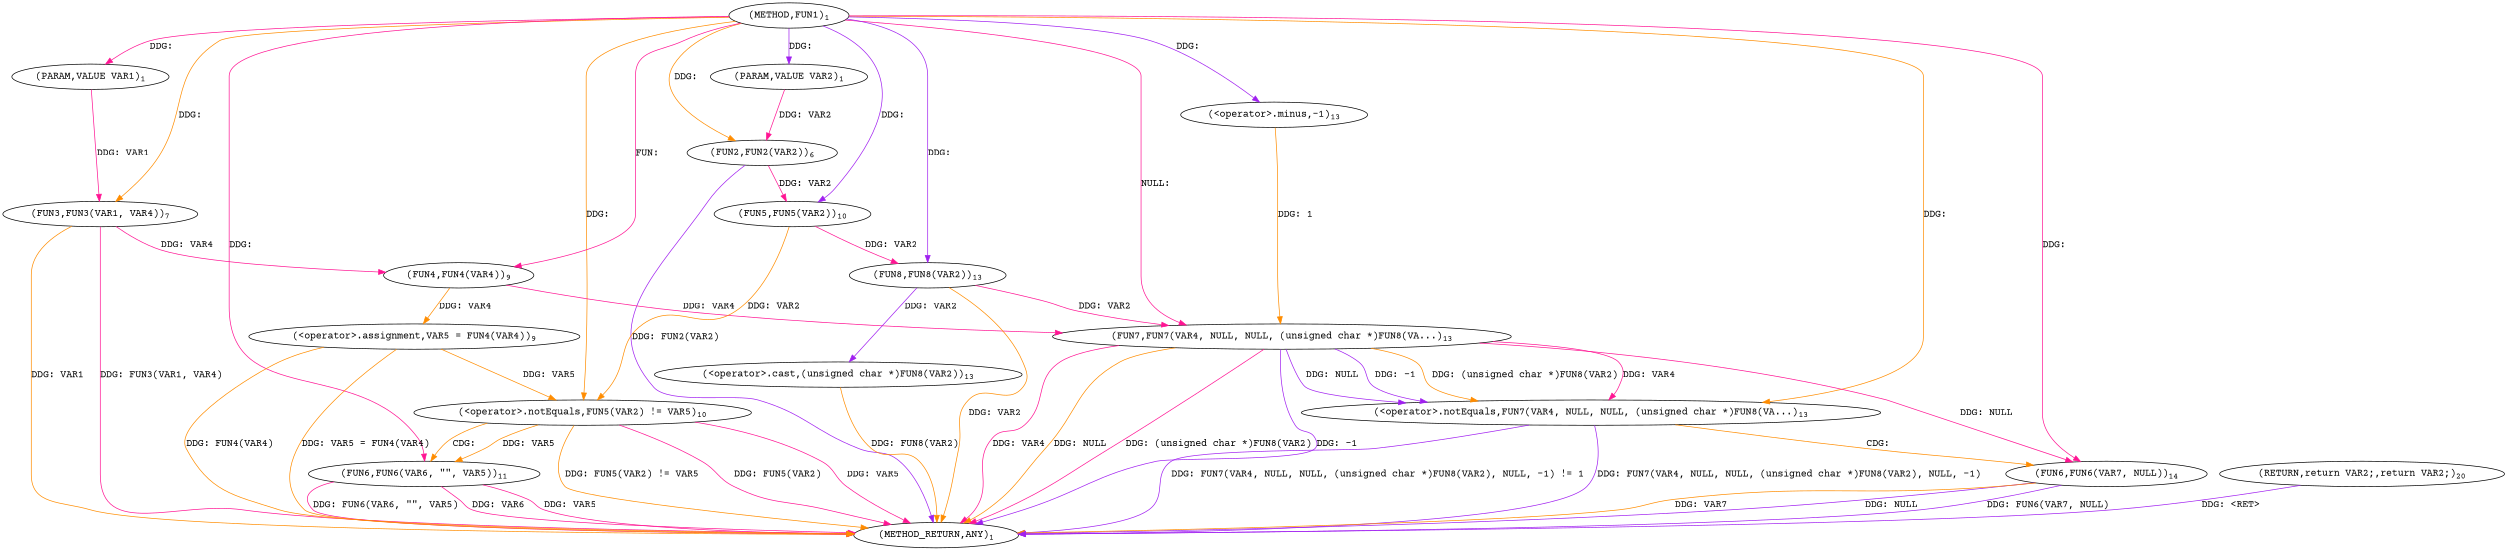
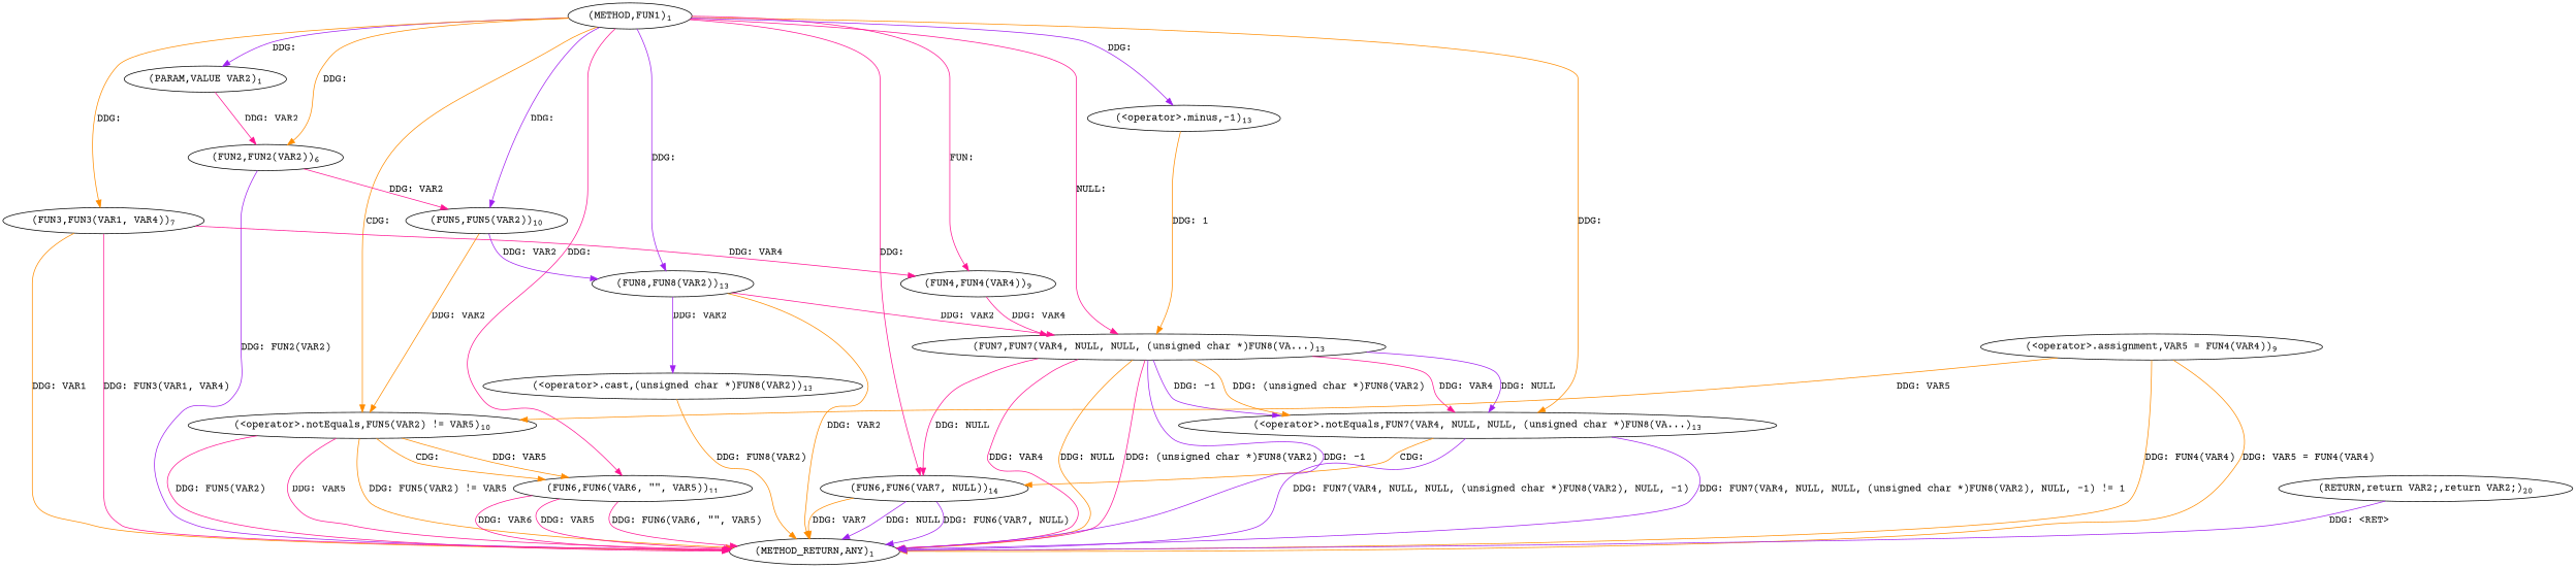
  digraph {
    fontname="Courier Prime"
    node [fontname="Courier Prime"]
    edge [color=deeppink fontname="Courier Prime"]
    n1 [label=<(METHOD,FUN1)<SUB>1</SUB>>]
-   n2 [label=<(PARAM,VALUE VAR1)<SUB>1</SUB>>]
    n3 [label=<(PARAM,VALUE VAR2)<SUB>1</SUB>>]
    n4 [label=<(FUN2,FUN2(VAR2))<SUB>6</SUB>>]
    n5 [label=<(FUN3,FUN3(VAR1, VAR4))<SUB>7</SUB>>]
    n6 [label=<(&lt;operator&gt;.notEquals,FUN5(VAR2) != VAR5)<SUB>10</SUB>>]
    n7 [label=<(&lt;operator&gt;.notEquals,FUN7(VAR4, NULL, NULL, (unsigned char *)FUN8(VA...)<SUB>13</SUB>>]
    n8 [label=<(FUN4,FUN4(VAR4))<SUB>9</SUB>>]
    n9 [label=<(FUN6,FUN6(VAR6, &quot;&quot;, VAR5))<SUB>11</SUB>>]
    n10 [label=<(FUN6,FUN6(VAR7, NULL))<SUB>14</SUB>>]
    n11 [label=<(FUN5,FUN5(VAR2))<SUB>10</SUB>>]
    n12 [label=<(FUN7,FUN7(VAR4, NULL, NULL, (unsigned char *)FUN8(VA...)<SUB>13</SUB>>]
    n13 [label=<(&lt;operator&gt;.minus,-1)<SUB>13</SUB>>]
    n14 [label=<(FUN8,FUN8(VAR2))<SUB>13</SUB>>]
    n15 [label=<(METHOD_RETURN,ANY)<SUB>1</SUB>>]
    n16 [label=<(&lt;operator&gt;.assignment,VAR5 = FUN4(VAR4))<SUB>9</SUB>>]
    n17 [label=<(&lt;operator&gt;.cast,(unsigned char *)FUN8(VAR2))<SUB>13</SUB>>]
    n18 [label=<(RETURN,return VAR2;,return VAR2;)<SUB>20</SUB>>]
-   n1 -> n2 [label="DDG: "]
    n1 -> n3 [color=purple label="DDG: "]
    n1 -> n4 [color=darkorange label="DDG: "]
    n1 -> n5 [color=darkorange label="DDG: "]
-   n1 -> n6 [color=darkorange label="DDG: "]
+   n1 -> n6 [color=darkorange label="CDG: "]
    n1 -> n7 [color=darkorange label="DDG: "]
    n1 -> n8 [label="FUN: "]
    n1 -> n9 [label="DDG: "]
    n1 -> n10 [label="DDG: "]
    n1 -> n11 [color=purple label="DDG: "]
    n1 -> n12 [label="NULL: "]
    n1 -> n13 [color=purple label="DDG: "]
    n1 -> n14 [color=purple label="DDG: "]
-   n2 -> n5 [label="DDG: VAR1"]
    n3 -> n4 [label="DDG: VAR2"]
    n4 -> n11 [label="DDG: VAR2"]
    n4 -> n15 [color=purple label="DDG: FUN2(VAR2)"]
    n5 -> n8 [label="DDG: VAR4"]
    n5 -> n15 [color=darkorange label="DDG: VAR1"]
    n5 -> n15 [label="DDG: FUN3(VAR1, VAR4)"]
    n6 -> n9 [color=darkorange label="DDG: VAR5"]
    n6 -> n9 [color=darkorange label="CDG: "]
    n6 -> n15 [label="DDG: FUN5(VAR2)"]
    n6 -> n15 [label="DDG: VAR5"]
    n6 -> n15 [color=darkorange label="DDG: FUN5(VAR2) != VAR5"]
    n7 -> n10 [color=darkorange label="CDG: "]
    n7 -> n15 [color=purple label="DDG: FUN7(VAR4, NULL, NULL, (unsigned char *)FUN8(VAR2), NULL, -1)"]
    n7 -> n15 [color=purple label="DDG: FUN7(VAR4, NULL, NULL, (unsigned char *)FUN8(VAR2), NULL, -1) != 1"]
    n8 -> n12 [label="DDG: VAR4"]
-   n8 -> n16 [color=darkorange label="DDG: VAR4"]
    n9 -> n15 [label="DDG: VAR5"]
    n9 -> n15 [label="DDG: FUN6(VAR6, &quot;&quot;, VAR5)"]
    n9 -> n15 [label="DDG: VAR6"]
    n10 -> n15 [color=purple label="DDG: NULL"]
    n10 -> n15 [color=purple label="DDG: FUN6(VAR7, NULL)"]
    n10 -> n15 [color=darkorange label="DDG: VAR7"]
    n11 -> n6 [color=darkorange label="DDG: VAR2"]
-   n11 -> n14 [label="DDG: VAR2"]
+   n11 -> n14 [color=purple label="DDG: VAR2"]
    n12 -> n7 [color=purple label="DDG: NULL"]
    n12 -> n7 [color=purple label="DDG: -1"]
    n12 -> n7 [color=darkorange label="DDG: (unsigned char *)FUN8(VAR2)"]
    n12 -> n7 [label="DDG: VAR4"]
    n12 -> n10 [label="DDG: NULL"]
    n12 -> n15 [label="DDG: VAR4"]
    n12 -> n15 [color=darkorange label="DDG: NULL"]
    n12 -> n15 [label="DDG: (unsigned char *)FUN8(VAR2)"]
    n12 -> n15 [color=purple label="DDG: -1"]
    n13 -> n12 [color=darkorange label="DDG: 1"]
    n14 -> n12 [label="DDG: VAR2"]
    n14 -> n15 [color=darkorange label="DDG: VAR2"]
    n14 -> n17 [color=purple label="DDG: VAR2"]
    n16 -> n6 [color=darkorange label="DDG: VAR5"]
    n16 -> n15 [color=darkorange label="DDG: FUN4(VAR4)"]
    n16 -> n15 [color=darkorange label="DDG: VAR5 = FUN4(VAR4)"]
    n17 -> n15 [color=darkorange label="DDG: FUN8(VAR2)"]
    n18 -> n15 [color=purple label="DDG: &lt;RET&gt;"]
  }
